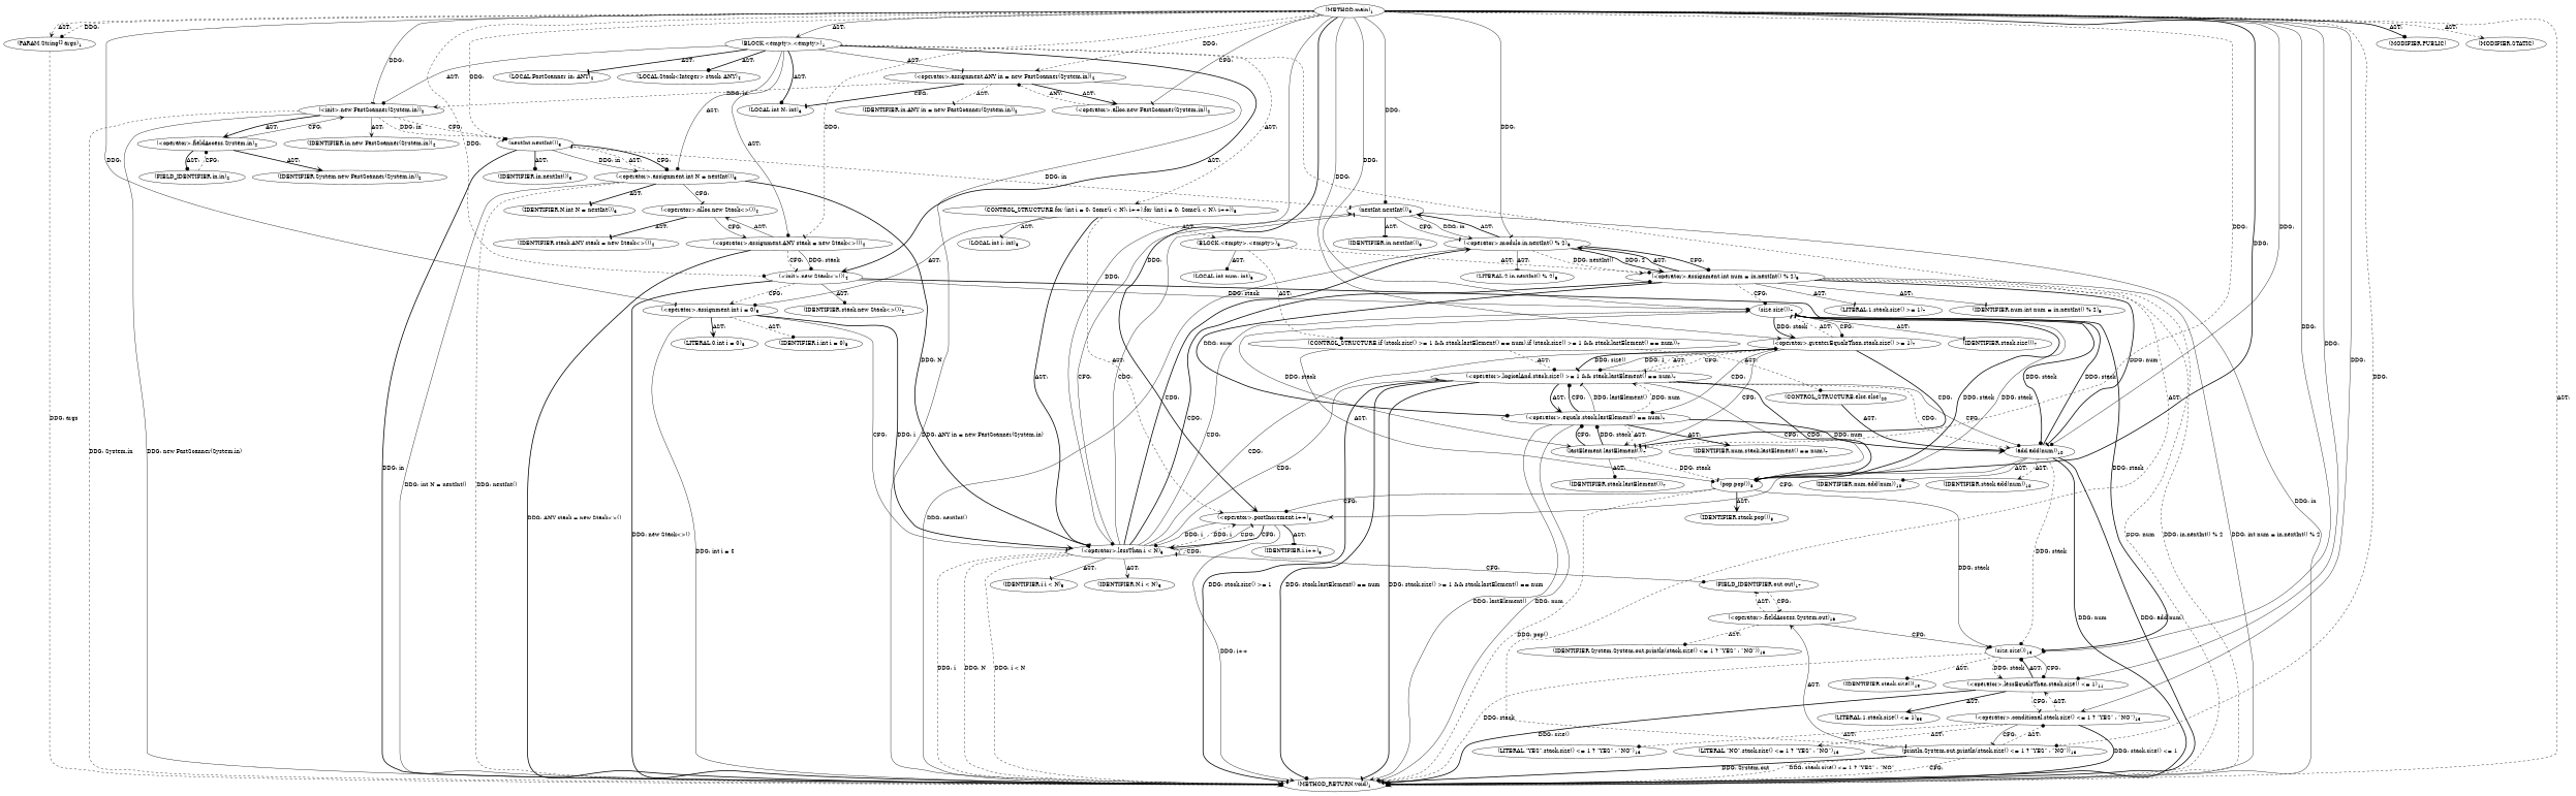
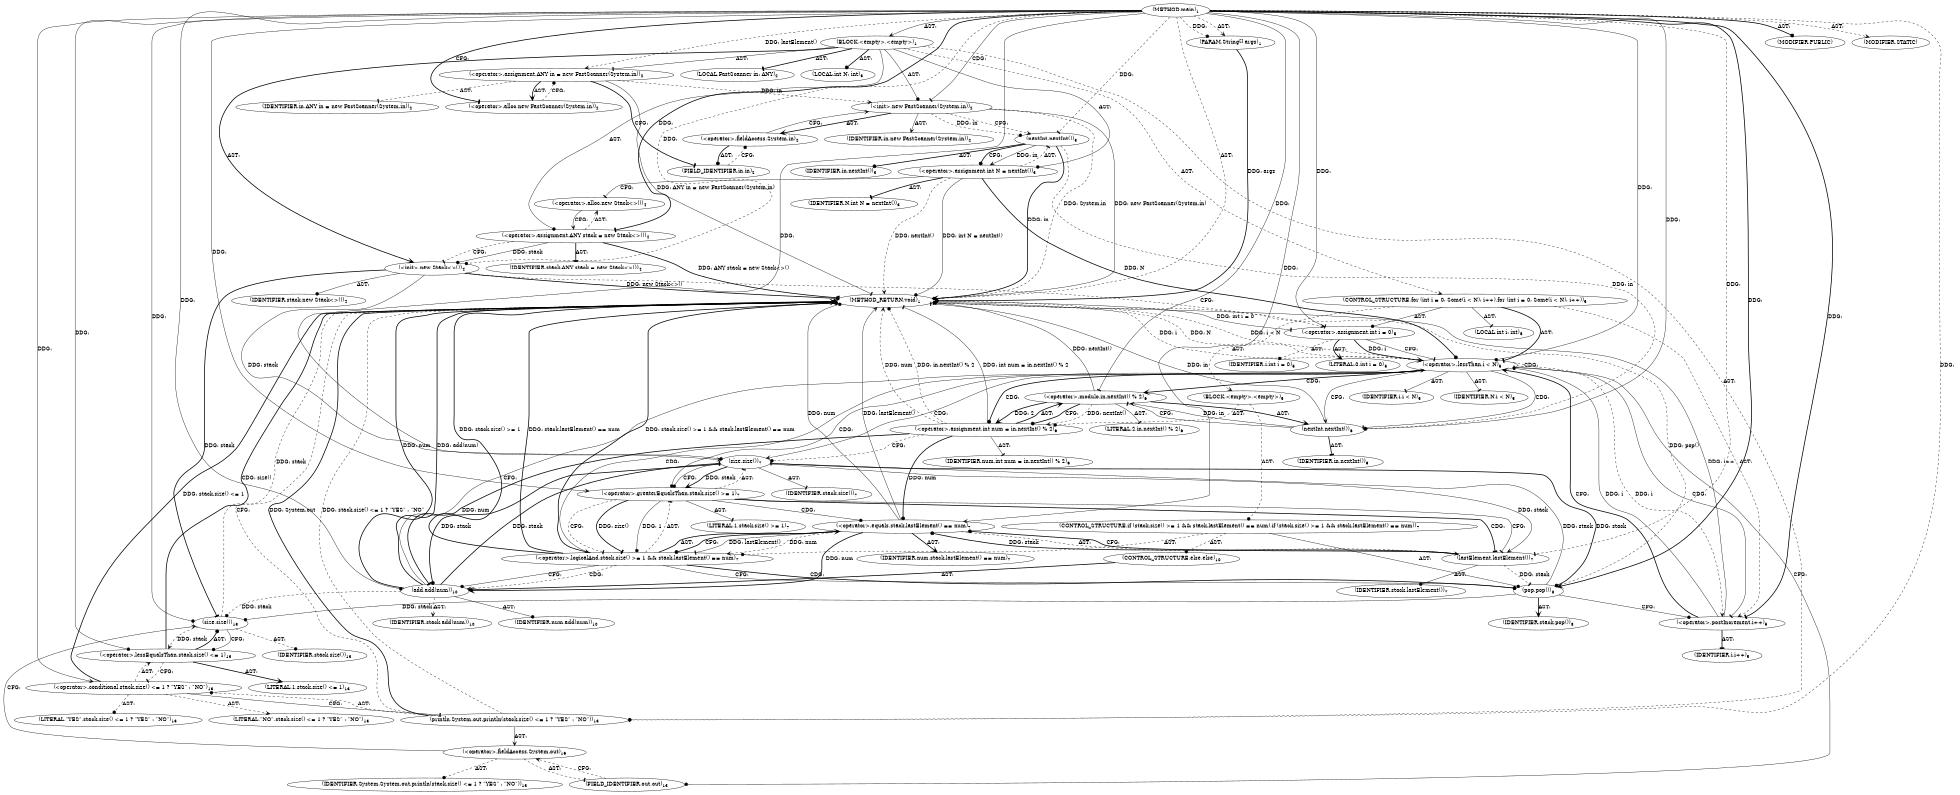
  digraph {
    edge [arrowhead=dot style=solid]
    n1 [label=<(METHOD,main)<SUB>1</SUB>>]
    n2 [label=<(PARAM,String[] args)<SUB>1</SUB>>]
    n3 [label=<(BLOCK,&lt;empty&gt;,&lt;empty&gt;)<SUB>1</SUB>>]
    n4 [label=<(&lt;operator&gt;.assignment,ANY in = new FastScanner(System.in))<SUB>2</SUB>>]
    n5 [label=<(&lt;operator&gt;.alloc,new FastScanner(System.in))<SUB>2</SUB>>]
    n6 [label=<(&lt;init&gt;,new FastScanner(System.in))<SUB>2</SUB>>]
    n7 [label=<(nextInt,nextInt())<SUB>3</SUB>>]
    n8 [label=<(&lt;operator&gt;.assignment,ANY stack = new Stack&lt;&gt;())<SUB>4</SUB>>]
    n9 [label=<(&lt;init&gt;,new Stack&lt;&gt;())<SUB>4</SUB>>]
    n10 [label=<(&lt;operator&gt;.assignment,int i = 0)<SUB>5</SUB>>]
    n11 [label=<(&lt;operator&gt;.lessThan,i &lt; N)<SUB>5</SUB>>]
    n12 [label=<(&lt;operator&gt;.postIncrement,i++)<SUB>5</SUB>>]
    n13 [label=<(&lt;operator&gt;.modulo,in.nextInt() % 2)<SUB>6</SUB>>]
    n14 [label=<(nextInt,nextInt())<SUB>6</SUB>>]
    n15 [label=<(&lt;operator&gt;.greaterEqualsThan,stack.size() &gt;= 1)<SUB>7</SUB>>]
    n16 [label=<(size,size())<SUB>7</SUB>>]
    n17 [label=<(&lt;operator&gt;.equals,stack.lastElement() == num)<SUB>7</SUB>>]
    n18 [label=<(lastElement,lastElement())<SUB>7</SUB>>]
    n19 [label=<(pop,pop())<SUB>8</SUB>>]
    n20 [label=<(add,add(num))<SUB>10</SUB>>]
    n21 [label=<(println,System.out.println(stack.size() &lt;= 1 ? &quot;YES&quot; : &quot;NO&quot;))<SUB>13</SUB>>]
    n22 [label=<(&lt;operator&gt;.conditional,stack.size() &lt;= 1 ? &quot;YES&quot; : &quot;NO&quot;)<SUB>13</SUB>>]
-   n23 [label=<(&lt;operator&gt;.lessEqualsThan,stack.size() &lt;= 1)<SUB>11</SUB>>]
+   n23 [label=<(&lt;operator&gt;.lessEqualsThan,stack.size() &lt;= 1)<SUB>13</SUB>>]
    n24 [label=<(size,size())<SUB>13</SUB>>]
    n25 [label=<(MODIFIER,PUBLIC)>]
    n26 [label=<(MODIFIER,STATIC)>]
    n27 [label=<(METHOD_RETURN,void)<SUB>1</SUB>>]
    n28 [label=<(LOCAL,FastScanner in: ANY)<SUB>2</SUB>>]
    n29 [label=<(LOCAL,int N: int)<SUB>3</SUB>>]
    n30 [label=<(&lt;operator&gt;.assignment,int N = nextInt())<SUB>3</SUB>>]
-   n31 [label=<(LOCAL,Stack&lt;Integer&gt; stack: ANY)<SUB>4</SUB>>]
    n32 [label=<(CONTROL_STRUCTURE,for (int i = 0; Some(i &lt; N); i++),for (int i = 0; Some(i &lt; N); i++))<SUB>5</SUB>>]
    n33 [label=<(IDENTIFIER,in,ANY in = new FastScanner(System.in))<SUB>2</SUB>>]
    n34 [label=<(FIELD_IDENTIFIER,in,in)<SUB>2</SUB>>]
    n35 [label=<(IDENTIFIER,in,new FastScanner(System.in))<SUB>2</SUB>>]
    n36 [label=<(&lt;operator&gt;.fieldAccess,System.in)<SUB>2</SUB>>]
    n37 [label=<(IDENTIFIER,in,nextInt())<SUB>3</SUB>>]
    n38 [label=<(&lt;operator&gt;.alloc,new Stack&lt;&gt;())<SUB>4</SUB>>]
    n39 [label=<(IDENTIFIER,stack,ANY stack = new Stack&lt;&gt;())<SUB>4</SUB>>]
    n40 [label=<(IDENTIFIER,stack,new Stack&lt;&gt;())<SUB>4</SUB>>]
    n41 [label=<(IDENTIFIER,i,int i = 0)<SUB>5</SUB>>]
    n42 [label=<(LITERAL,0,int i = 0)<SUB>5</SUB>>]
    n43 [label=<(IDENTIFIER,i,i &lt; N)<SUB>5</SUB>>]
    n44 [label=<(IDENTIFIER,N,i &lt; N)<SUB>5</SUB>>]
    n45 [label=<(&lt;operator&gt;.assignment,int num = in.nextInt() % 2)<SUB>6</SUB>>]
    n46 [label=<(&lt;operator&gt;.logicalAnd,stack.size() &gt;= 1 &amp;&amp; stack.lastElement() == num)<SUB>7</SUB>>]
-   n47 [label=<(FIELD_IDENTIFIER,out,out)<SUB>17</SUB>>]
+   n47 [label=<(FIELD_IDENTIFIER,out,out)<SUB>13</SUB>>]
    n48 [label=<(IDENTIFIER,i,i++)<SUB>5</SUB>>]
    n49 [label=<(LITERAL,2,in.nextInt() % 2)<SUB>6</SUB>>]
    n50 [label=<(IDENTIFIER,in,nextInt())<SUB>6</SUB>>]
    n51 [label=<(LITERAL,1,stack.size() &gt;= 1)<SUB>7</SUB>>]
    n52 [label=<(IDENTIFIER,stack,size())<SUB>7</SUB>>]
    n53 [label=<(IDENTIFIER,num,stack.lastElement() == num)<SUB>7</SUB>>]
    n54 [label=<(IDENTIFIER,stack,lastElement())<SUB>7</SUB>>]
    n55 [label=<(IDENTIFIER,stack,pop())<SUB>8</SUB>>]
    n56 [label=<(IDENTIFIER,stack,add(num))<SUB>10</SUB>>]
    n57 [label=<(IDENTIFIER,num,add(num))<SUB>10</SUB>>]
    n58 [label=<(&lt;operator&gt;.fieldAccess,System.out)<SUB>16</SUB>>]
    n59 [label=<(LITERAL,&quot;YES&quot;,stack.size() &lt;= 1 ? &quot;YES&quot; : &quot;NO&quot;)<SUB>13</SUB>>]
    n60 [label=<(LITERAL,&quot;NO&quot;,stack.size() &lt;= 1 ? &quot;YES&quot; : &quot;NO&quot;)<SUB>13</SUB>>]
-   n61 [label=<(LITERAL,1,stack.size() &lt;= 1)<SUB>33</SUB>>]
+   n61 [label=<(LITERAL,1,stack.size() &lt;= 1)<SUB>13</SUB>>]
    n62 [label=<(IDENTIFIER,stack,size())<SUB>13</SUB>>]
    n63 [label=<(IDENTIFIER,N,int N = nextInt())<SUB>3</SUB>>]
    n64 [label=<(LOCAL,int i: int)<SUB>5</SUB>>]
    n65 [label=<(BLOCK,&lt;empty&gt;,&lt;empty&gt;)<SUB>5</SUB>>]
-   n66 [label=<(IDENTIFIER,System,new FastScanner(System.in))<SUB>2</SUB>>]
-   n67 [label=<(LOCAL,int num: int)<SUB>6</SUB>>]
    n68 [label=<(CONTROL_STRUCTURE,if (stack.size() &gt;= 1 &amp;&amp; stack.lastElement() == num),if (stack.size() &gt;= 1 &amp;&amp; stack.lastElement() == num))<SUB>7</SUB>>]
    n69 [label=<(IDENTIFIER,num,int num = in.nextInt() % 2)<SUB>6</SUB>>]
-   n70 [label=<(CONTROL_STRUCTURE,else,else)<SUB>20</SUB>>]
+   n70 [label=<(CONTROL_STRUCTURE,else,else)<SUB>10</SUB>>]
    n71 [label=<(IDENTIFIER,System,System.out.println(stack.size() &lt;= 1 ? &quot;YES&quot; : &quot;NO&quot;))<SUB>13</SUB>>]
    n1 -> n2 [arrowhead=vee label="AST: " style=dashed]
    n1 -> n2 [label="DDG: " style=dashed]
    n1 -> n3 [arrowhead=vee label="AST: "]
-   n1 -> n4 [arrowhead=vee label="DDG: " style=dashed]
-   n1 -> n5 [arrowhead=tee label="CFG: "]
-   n1 -> n6 [arrowhead=tee label="DDG: "]
+   n1 -> n4 [arrowhead=vee label="DDG: lastElement()" style=dashed]
+   n1 -> n5 [arrowhead=tee label="CFG: " style=bold]
+   n1 -> n6 [arrowhead=tee label="CDG: "]
    n1 -> n7 [arrowhead=tee label="DDG: " style=dashed]
-   n1 -> n8 [arrowhead=tee label="DDG: " style=dashed]
+   n1 -> n8 [arrowhead=tee label="DDG: " style=bold]
    n1 -> n9 [label="DDG: " style=dashed]
    n1 -> n10 [arrowhead=tee label="DDG: "]
    n1 -> n11 [label="DDG: "]
-   n1 -> n12 [arrowhead=vee label="DDG: " style=bold]
+   n1 -> n12 [arrowhead=tee label="DDG: " style=bold]
    n1 -> n13 [arrowhead=tee label="DDG: "]
    n1 -> n14 [label="DDG: "]
    n1 -> n15 [arrowhead=vee label="DDG: "]
    n1 -> n16 [label="DDG: "]
+   n1 -> n17 [arrowhead=vee label="DDG: "]
    n1 -> n18 [arrowhead=tee label="DDG: " style=dashed]
    n1 -> n19 [arrowhead=vee label="DDG: " style=bold]
    n1 -> n20 [label="DDG: "]
    n1 -> n21 [label="DDG: " style=dashed]
    n1 -> n22 [arrowhead=vee label="DDG: "]
    n1 -> n23 [label="DDG: "]
    n1 -> n24 [label="DDG: "]
    n1 -> n25 [label="AST: " style=bold]
    n1 -> n26 [arrowhead=vee label="AST: " style=dashed]
    n1 -> n27 [arrowhead=vee label="AST: " style=dashed]
-   n2 -> n27 [label="DDG: args" style=dashed]
+   n2 -> n27 [label="DDG: args" style=bold]
    n3 -> n4 [arrowhead=tee label="AST: "]
    n3 -> n6 [label="AST: "]
    n3 -> n8 [label="AST: "]
    n3 -> n9 [arrowhead=vee label="AST: " style=bold]
    n3 -> n21 [arrowhead=tee label="AST: " style=dashed]
    n3 -> n28 [arrowhead=tee label="AST: " style=bold]
    n3 -> n29 [label="AST: " style=bold]
    n3 -> n30 [label="AST: "]
-   n3 -> n31 [label="AST: " style=bold]
    n3 -> n32 [arrowhead=vee label="AST: " style=dashed]
    n4 -> n5 [arrowhead=vee label="AST: " style=bold]
    n4 -> n6 [arrowhead=vee label="DDG: in" style=dashed]
    n4 -> n27 [arrowhead=tee label="DDG: ANY in = new FastScanner(System.in)"]
    n4 -> n33 [arrowhead=tee label="AST: " style=dashed]
-   n4 -> n29 [arrowhead=tee label="CFG: " style=bold]
-   n5 -> n4 [label="ANY: " style=dashed]
+   n4 -> n34 [arrowhead=tee label="CFG: " style=bold]
+   n5 -> n4 [label="CFG: " style=dashed]
    n6 -> n7 [arrowhead=vee label="CFG: " style=dashed]
    n6 -> n7 [label="DDG: in" style=dashed]
    n6 -> n27 [label="DDG: System.in" style=dashed]
    n6 -> n27 [arrowhead=vee label="DDG: new FastScanner(System.in)"]
    n6 -> n35 [arrowhead=vee label="AST: "]
    n6 -> n36 [arrowhead=vee label="AST: " style=bold]
    n7 -> n14 [arrowhead=tee label="DDG: in" style=dashed]
    n7 -> n27 [arrowhead=vee label="DDG: in" style=bold]
    n7 -> n30 [label="CFG: " style=bold]
    n7 -> n30 [arrowhead=vee label="DDG: in"]
    n7 -> n37 [label="AST: " style=bold]
    n8 -> n9 [arrowhead=tee label="CFG: " style=dashed]
    n8 -> n9 [label="DDG: stack"]
    n8 -> n27 [arrowhead=tee label="DDG: ANY stack = new Stack&lt;&gt;()" style=bold]
-   n8 -> n38 [arrowhead=vee label="AST: "]
-   n38 -> n39 [arrowhead=tee label="AST: " style=bold]
+   n8 -> n38 [arrowhead=vee label="AST: " style=dashed]
+   n8 -> n39 [arrowhead=tee label="AST: " style=bold]
    n9 -> n10 [arrowhead=vee label="CFG: " style=dashed]
    n9 -> n16 [arrowhead=vee label="DDG: stack"]
    n9 -> n24 [arrowhead=tee label="DDG: stack" style=bold]
    n9 -> n27 [arrowhead=tee label="DDG: new Stack&lt;&gt;()" style=bold]
    n9 -> n40 [label="AST: "]
    n10 -> n11 [arrowhead=tee label="CFG: "]
    n10 -> n11 [arrowhead=vee label="DDG: i" style=bold]
-   n10 -> n27 [arrowhead=tee label="DDG: int i = 0"]
+   n27 -> n10 [arrowhead=tee label="DDG: int i = 0"]
    n10 -> n41 [label="AST: " style=dashed]
    n10 -> n42 [arrowhead=vee label="AST: " style=bold]
    n11 -> n11 [arrowhead=tee label="CDG: " style=dashed]
    n11 -> n12 [arrowhead=vee label="DDG: i" style=dashed]
    n11 -> n12 [arrowhead=tee label="CDG: "]
    n11 -> n13 [arrowhead=vee label="CDG: " style=bold]
    n11 -> n14 [arrowhead=vee label="CFG: "]
    n11 -> n14 [arrowhead=tee label="CDG: "]
    n11 -> n15 [label="CDG: "]
    n11 -> n16 [arrowhead=vee label="CDG: "]
    n11 -> n27 [label="DDG: i" style=dashed]
    n11 -> n27 [label="DDG: N" style=dashed]
    n11 -> n27 [label="DDG: i &lt; N" style=dashed]
    n11 -> n43 [arrowhead=tee label="AST: "]
-   n11 -> n44 [arrowhead=vee label="AST: "]
+   n11 -> n44 [arrowhead=tee label="AST: "]
    n11 -> n45 [label="CDG: " style=bold]
    n11 -> n46 [arrowhead=vee label="CDG: "]
    n11 -> n47 [label="CFG: "]
    n12 -> n11 [arrowhead=vee label="CFG: " style=bold]
    n12 -> n11 [label="DDG: i"]
    n12 -> n27 [arrowhead=vee label="DDG: i++"]
    n12 -> n48 [arrowhead=tee label="AST: " style=bold]
    n13 -> n14 [arrowhead=vee label="AST: " style=bold]
    n13 -> n27 [label="DDG: nextInt()"]
    n13 -> n45 [label="CFG: " style=bold]
    n13 -> n45 [arrowhead=vee label="DDG: nextInt()" style=dashed]
    n13 -> n45 [arrowhead=vee label="DDG: 2" style=bold]
    n13 -> n49 [arrowhead=tee label="AST: "]
    n14 -> n13 [arrowhead=tee label="CFG: "]
    n14 -> n13 [arrowhead=vee label="DDG: in"]
    n14 -> n27 [arrowhead=tee label="DDG: in"]
    n14 -> n50 [arrowhead=tee label="AST: " style=bold]
    n15 -> n16 [arrowhead=tee label="AST: " style=dashed]
    n15 -> n17 [label="CDG: "]
    n15 -> n18 [arrowhead=tee label="CFG: "]
    n15 -> n18 [arrowhead=tee label="CDG: " style=bold]
    n15 -> n46 [arrowhead=tee label="CFG: " style=dashed]
    n15 -> n46 [arrowhead=tee label="DDG: size()" style=bold]
    n15 -> n46 [label="DDG: 1"]
-   n45 -> n51 [arrowhead=tee label="AST: "]
+   n15 -> n51 [arrowhead=tee label="AST: "]
    n16 -> n15 [label="CFG: "]
    n16 -> n15 [arrowhead=vee label="DDG: stack" style=bold]
    n16 -> n18 [arrowhead=vee label="DDG: stack"]
    n16 -> n19 [label="DDG: stack" style=bold]
    n16 -> n20 [label="DDG: stack" style=bold]
    n16 -> n52 [arrowhead=tee label="AST: "]
    n17 -> n18 [arrowhead=vee label="AST: " style=dashed]
    n17 -> n20 [arrowhead=vee label="DDG: num" style=bold]
    n17 -> n27 [arrowhead=vee label="DDG: lastElement()"]
    n17 -> n27 [label="DDG: num"]
    n17 -> n46 [label="CFG: " style=bold]
    n17 -> n46 [arrowhead=tee label="DDG: lastElement()"]
    n17 -> n46 [arrowhead=vee label="DDG: num" style=dashed]
    n17 -> n53 [arrowhead=vee label="AST: " style=bold]
    n18 -> n17 [label="CFG: " style=bold]
    n18 -> n17 [label="DDG: stack" style=bold]
    n18 -> n19 [arrowhead=tee label="DDG: stack" style=dashed]
    n18 -> n54 [label="AST: "]
    n19 -> n12 [label="CFG: "]
    n19 -> n16 [arrowhead=tee label="DDG: stack"]
    n19 -> n24 [label="DDG: stack"]
    n19 -> n27 [arrowhead=tee label="DDG: pop()" style=dashed]
    n19 -> n55 [arrowhead=vee label="AST: " style=bold]
-   n20 -> n12 [arrowhead=vee label="CFG: "]
+   n20 -> n11 [arrowhead=vee label="CFG: "]
    n20 -> n16 [arrowhead=tee label="DDG: stack" style=bold]
    n20 -> n24 [label="DDG: stack" style=dashed]
    n20 -> n27 [arrowhead=vee label="DDG: num" style=bold]
    n20 -> n27 [arrowhead=tee label="DDG: add(num)" style=bold]
    n20 -> n56 [arrowhead=vee label="AST: " style=dashed]
    n20 -> n57 [label="AST: "]
    n21 -> n22 [label="AST: " style=dashed]
    n21 -> n27 [arrowhead=vee label="CFG: " style=dashed]
    n21 -> n27 [arrowhead=tee label="DDG: System.out" style=bold]
    n21 -> n27 [arrowhead=tee label="DDG: stack.size() &lt;= 1 ? &quot;YES&quot; : &quot;NO&quot;" style=dashed]
    n21 -> n58 [arrowhead=vee label="AST: "]
    n22 -> n21 [arrowhead=tee label="CFG: "]
    n22 -> n23 [arrowhead=vee label="AST: " style=dashed]
    n22 -> n27 [label="DDG: stack.size() &lt;= 1" style=bold]
    n22 -> n59 [label="AST: " style=dashed]
    n22 -> n60 [arrowhead=vee label="AST: " style=dashed]
    n23 -> n22 [arrowhead=tee label="CFG: " style=dashed]
    n23 -> n24 [label="AST: " style=bold]
-   n23 -> n27 [arrowhead=vee label="DDG: size()" style=bold]
+   n23 -> n27 [arrowhead=vee label="CDG: size()" style=bold]
    n23 -> n61 [arrowhead=vee label="AST: " style=bold]
    n24 -> n23 [label="CFG: "]
    n24 -> n23 [arrowhead=vee label="DDG: stack" style=dashed]
    n24 -> n27 [arrowhead=tee label="DDG: stack" style=dashed]
    n24 -> n62 [label="AST: " style=dashed]
    n30 -> n7 [arrowhead=tee label="AST: " style=dashed]
    n30 -> n11 [label="DDG: N" style=bold]
    n30 -> n27 [arrowhead=vee label="DDG: nextInt()" style=dashed]
    n30 -> n27 [label="DDG: int N = nextInt()"]
    n30 -> n38 [arrowhead=tee label="CFG: "]
    n30 -> n63 [arrowhead=tee label="AST: " style=bold]
    n32 -> n10 [label="AST: "]
    n32 -> n11 [arrowhead=tee label="AST: " style=bold]
    n32 -> n12 [arrowhead=vee label="AST: " style=dashed]
    n32 -> n64 [arrowhead=tee label="AST: "]
    n32 -> n65 [arrowhead=vee label="AST: " style=dashed]
    n34 -> n36 [label="CFG: " style=dashed]
    n36 -> n6 [arrowhead=vee label="CFG: "]
    n36 -> n34 [label="AST: " style=bold]
-   n36 -> n66 [arrowhead=vee label="AST: " style=bold]
    n38 -> n8 [arrowhead=vee label="CFG: "]
    n45 -> n13 [arrowhead=vee label="AST: " style=bold]
    n45 -> n16 [label="CFG: " style=dashed]
    n45 -> n17 [label="DDG: num" style=bold]
    n45 -> n20 [arrowhead=tee label="DDG: num" style=bold]
    n45 -> n27 [arrowhead=vee label="DDG: num" style=dashed]
    n45 -> n27 [label="DDG: in.nextInt() % 2" style=dashed]
    n45 -> n27 [arrowhead=tee label="DDG: int num = in.nextInt() % 2"]
    n45 -> n69 [arrowhead=tee label="AST: "]
    n46 -> n15 [arrowhead=tee label="AST: " style=dashed]
    n46 -> n17 [arrowhead=vee label="AST: " style=bold]
    n46 -> n19 [label="CFG: "]
    n46 -> n19 [label="CDG: " style=bold]
    n46 -> n20 [label="CFG: "]
    n46 -> n20 [arrowhead=vee label="CDG: " style=dashed]
    n46 -> n27 [arrowhead=tee label="DDG: stack.size() &gt;= 1" style=bold]
    n46 -> n27 [label="DDG: stack.lastElement() == num" style=bold]
    n46 -> n27 [arrowhead=tee label="DDG: stack.size() &gt;= 1 &amp;&amp; stack.lastElement() == num" style=bold]
-   n47 -> n58 [arrowhead=tee label="CFG: " style=dashed]
+   n47 -> n58 [arrowhead=vee label="CFG: " style=dashed]
    n58 -> n24 [arrowhead=vee label="CFG: "]
    n58 -> n47 [arrowhead=tee label="AST: " style=dashed]
    n58 -> n71 [label="AST: " style=dashed]
    n65 -> n45 [label="AST: " style=dashed]
-   n65 -> n67 [label="AST: "]
    n65 -> n68 [label="AST: " style=dashed]
    n68 -> n19 [label="AST: "]
    n68 -> n46 [label="AST: " style=dashed]
    n68 -> n70 [label="AST: " style=dashed]
    n70 -> n20 [arrowhead=vee label="AST: " style=bold]
  }
